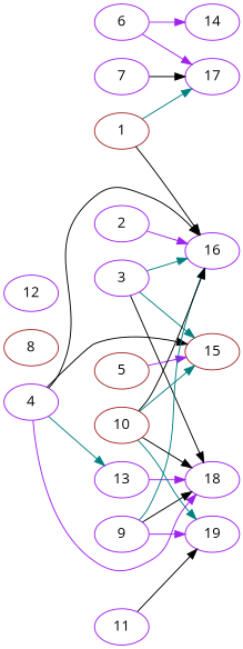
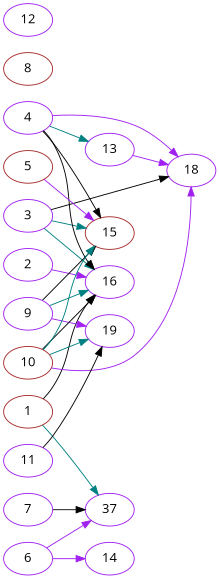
  digraph {
    fontname="Open Sans"
    rankdir=LR
    node [alpha=0.05 color=purple fontname="Open Sans"]
    edge [color=black fontname="Open Sans"]
    1 [alpha=0.17 color=brown expect_size=9689088]
    16 [alpha=0.15 expect_size=10339328]
-   17 [alpha=0.03 expect_size=23583744]
+   17 [alpha=0.03 expect_size=23583744 label=37]
    2 [alpha=0.02 expect_size=28914688]
    18 [expect_size=43340800]
    3 [alpha=0.00 expect_size=20498432]
    15 [alpha=0.07 color=brown expect_size=28606464]
    4 [expect_size=39908352]
    13 [expect_size=15737856]
    5 [alpha=0.12 color=brown expect_size=23534592]
    6 [alpha=0.06 expect_size=26730496]
    14 [alpha=0.10 expect_size=16274432]
    7 [alpha=0.08 expect_size=34974720]
    8 [alpha=0.08 color=brown expect_size=7633920]
    9 [alpha=0.19 expect_size=41201664]
    19 [alpha=0.15 expect_size=13976576]
    10 [alpha=0.00 color=brown expect_size=20297728]
    11 [alpha=0.03 expect_size=19184640]
    12 [alpha=0.17 expect_size=11965440]
    1 -> 16
    1 -> 17 [color=teal]
    2 -> 16 [color=purple]
    3 -> 16 [color=teal]
    3 -> 18
    3 -> 15 [color=teal]
    4 -> 16
    4 -> 18 [color=purple]
    4 -> 15
    4 -> 13 [color=teal]
    13 -> 18 [color=purple]
    5 -> 15 [color=purple]
    6 -> 17 [color=purple]
    6 -> 14 [color=purple]
    7 -> 17
    9 -> 16 [color=teal]
-   9 -> 18
+   9 -> 15
    9 -> 19 [color=purple]
    10 -> 16
-   10 -> 18
+   10 -> 18 [color=purple]
    10 -> 15 [color=teal]
    10 -> 19 [color=teal]
    11 -> 19
  }
